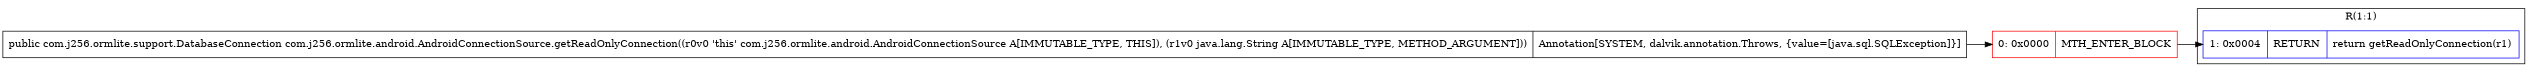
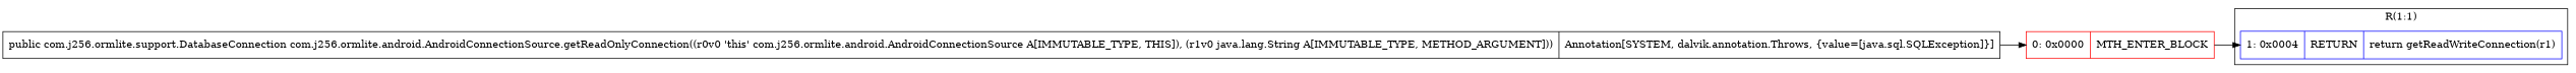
  digraph {
    rankdir=LR
    node [shape=record]
-   n1 [color=blue label="{1\:\ 0x0004|RETURN\l|return getReadOnlyConnection(r1)\l}"]
+   n1 [color=blue label="{1\:\ 0x0004|RETURN\l|return getReadWriteConnection(r1)\l}"]
    n2 [color=red label="{0\:\ 0x0000|MTH_ENTER_BLOCK\l}"]
    n3 [label="{public com.j256.ormlite.support.DatabaseConnection com.j256.ormlite.android.AndroidConnectionSource.getReadOnlyConnection((r0v0 'this' com.j256.ormlite.android.AndroidConnectionSource A[IMMUTABLE_TYPE, THIS]), (r1v0 java.lang.String A[IMMUTABLE_TYPE, METHOD_ARGUMENT]))  | Annotation[SYSTEM, dalvik.annotation.Throws, \{value=[java.sql.SQLException]\}]\l}"]
    subgraph cluster_1 {
      label="R(1:1)"
      n1
    }
    n2 -> n1
    n3 -> n2
  }
